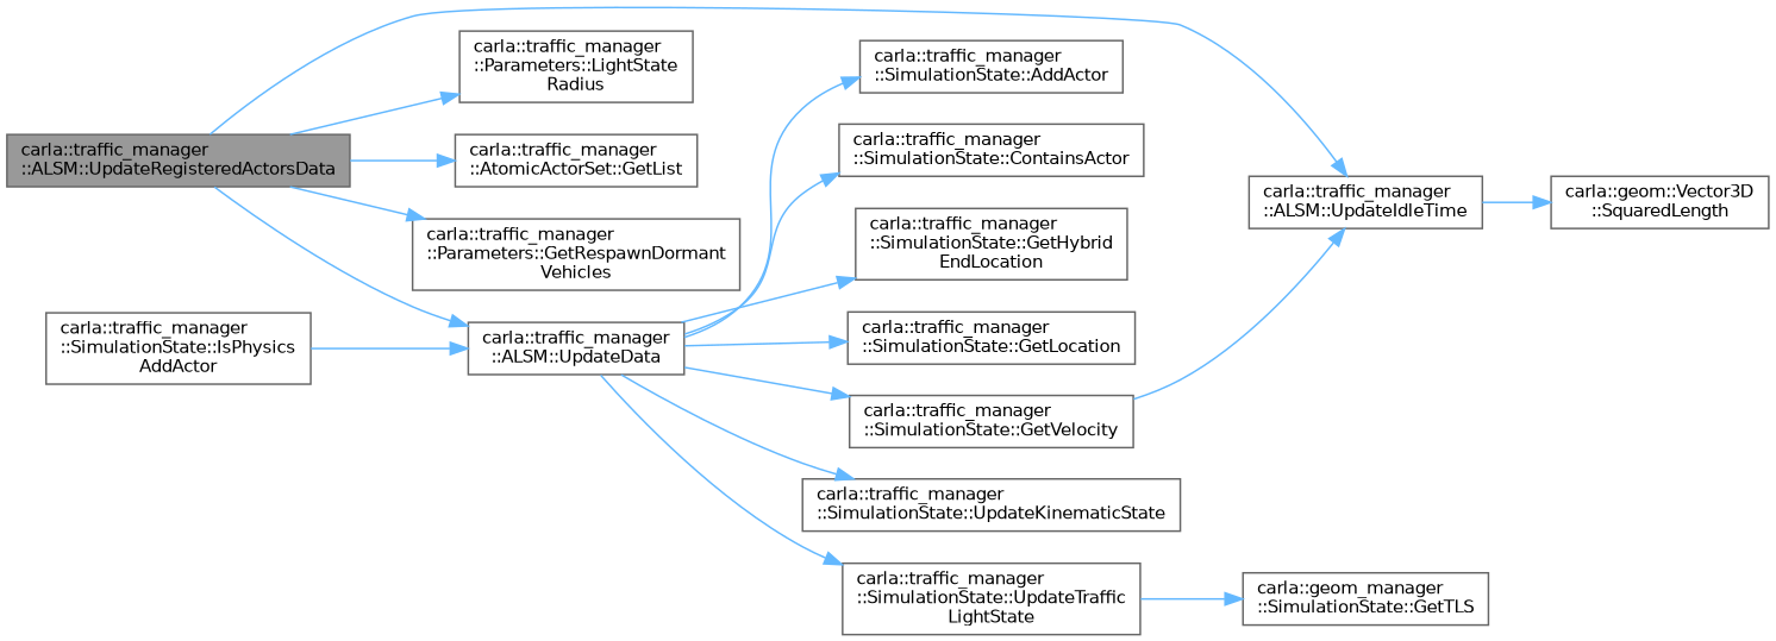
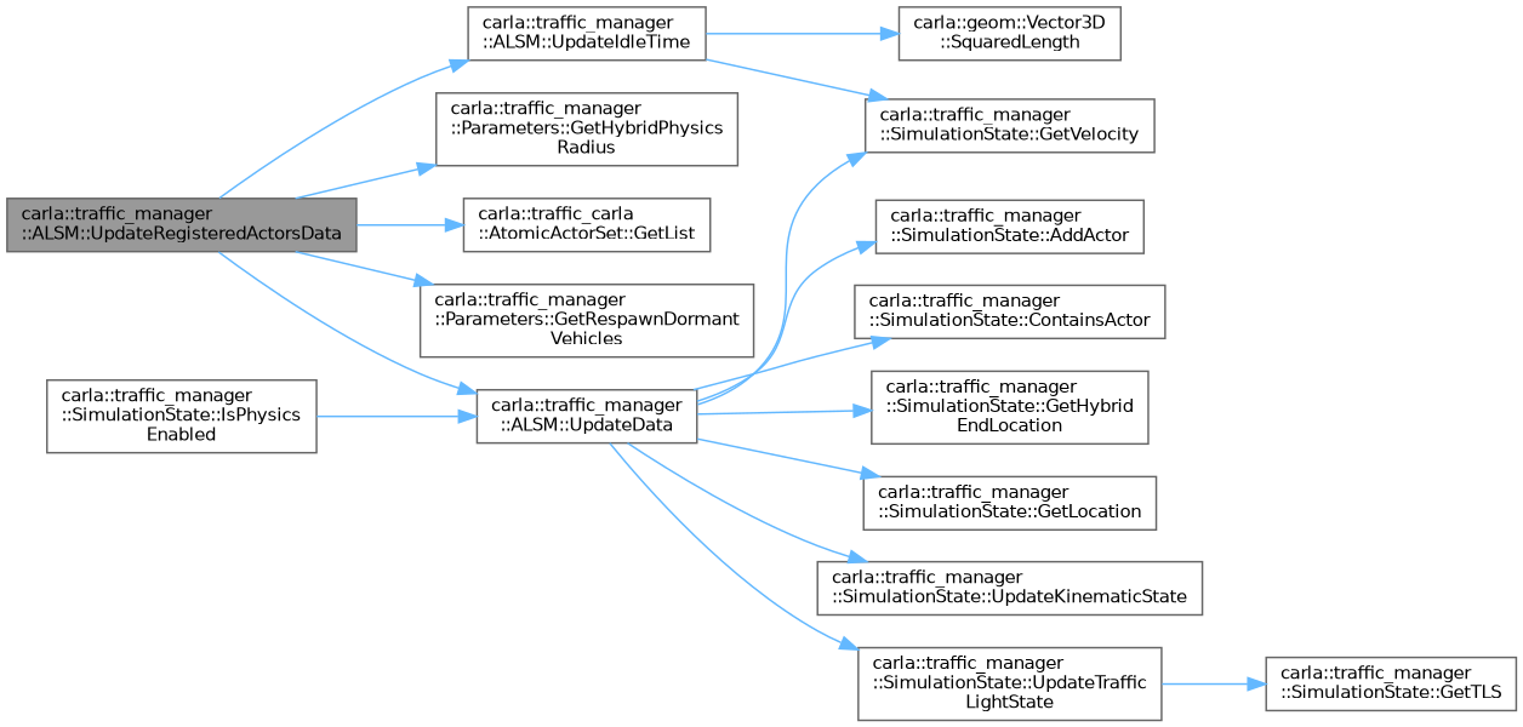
  digraph {
    rankdir=LR
    node [color=grey40 fillcolor=white fontname=Helvetica fontsize=10 shape=box style=filled]
    edge [color=steelblue1 fontname=Helvetica fontsize=10 labelfontname=Helvetica labelfontsize=10 style=solid]
    n1 [color=gray40 fillcolor=grey60 fontcolor=black height=0.2 label="carla::traffic_manager\l::ALSM::UpdateRegisteredActorsData" width=0.4]
-   n2 [height=0.2 label="carla::traffic_manager\l::Parameters::LightState\lRadius" width=0.4]
-   n3 [height=0.2 label="carla::traffic_manager\l::AtomicActorSet::GetList" width=0.4]
+   n2 [height=0.2 label="carla::traffic_manager\l::Parameters::GetHybridPhysics\lRadius" width=0.4]
+   n3 [height=0.2 label="carla::traffic_carla\l::AtomicActorSet::GetList" width=0.4]
    n4 [height=0.2 label="carla::traffic_manager\l::Parameters::GetRespawnDormant\lVehicles" width=0.4]
    n5 [height=0.2 label="carla::traffic_manager\l::ALSM::UpdateData" width=0.4]
    n6 [height=0.2 label="carla::traffic_manager\l::ALSM::UpdateIdleTime" width=0.4]
    n7 [height=0.2 label="carla::traffic_manager\l::SimulationState::AddActor" width=0.4]
    n8 [height=0.2 label="carla::traffic_manager\l::SimulationState::ContainsActor" width=0.4]
    n9 [height=0.2 label="carla::traffic_manager\l::SimulationState::GetHybrid\lEndLocation" width=0.4]
    n10 [height=0.2 label="carla::traffic_manager\l::SimulationState::GetLocation" width=0.4]
    n11 [height=0.2 label="carla::traffic_manager\l::SimulationState::GetVelocity" width=0.4]
    n12 [height=0.2 label="carla::traffic_manager\l::SimulationState::UpdateKinematicState" width=0.4]
    n13 [height=0.2 label="carla::traffic_manager\l::SimulationState::UpdateTraffic\lLightState" width=0.4]
    n14 [height=0.2 label="carla::geom::Vector3D\l::SquaredLength" width=0.4]
-   n15 [height=0.2 label="carla::traffic_manager\l::SimulationState::IsPhysics\lAddActor" width=0.4]
-   n16 [height=0.2 label="carla::geom_manager\l::SimulationState::GetTLS" width=0.4]
+   n15 [height=0.2 label="carla::traffic_manager\l::SimulationState::IsPhysics\lEnabled" width=0.4]
+   n16 [height=0.2 label="carla::traffic_manager\l::SimulationState::GetTLS" width=0.4]
    n1 -> n2
    n1 -> n3
    n1 -> n4
    n1 -> n5
    n1 -> n6
    n5 -> n7
    n5 -> n8
    n5 -> n9
    n5 -> n10
    n5 -> n11
    n5 -> n12
    n5 -> n13
-   n11 -> n6
+   n6 -> n11
    n6 -> n14
    n13 -> n16
    n15 -> n5
  }
